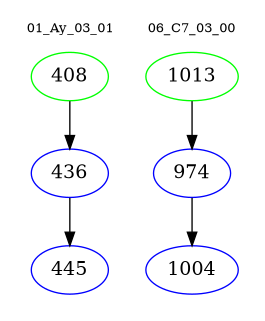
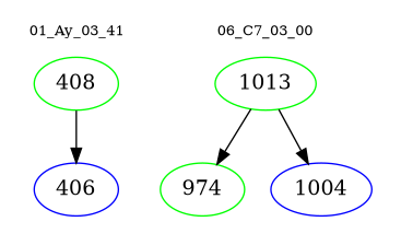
  digraph {
    node [color=blue]
    edge [color=black]
    n1 [color=green label=408]
-   n2 [label=436]
-   n3 [label=445]
+   n2 [label=406]
    n4 [color=green label=1013]
-   n5 [label=974]
+   n5 [color=green label=974]
    n6 [label=1004]
    subgraph cluster_1 {
      color=white
      fontsize=10
-     label="01_Ay_03_01"
+     label="01_Ay_03_41"
      n1
      n2
-     n3
    }
    subgraph cluster_2 {
      color=white
      fontsize=10
      label="06_C7_03_00"
      n4
      n5
      n6
    }
    n1 -> n2
-   n2 -> n3
    n4 -> n5
-   n5 -> n6
+   n4 -> n6
  }
